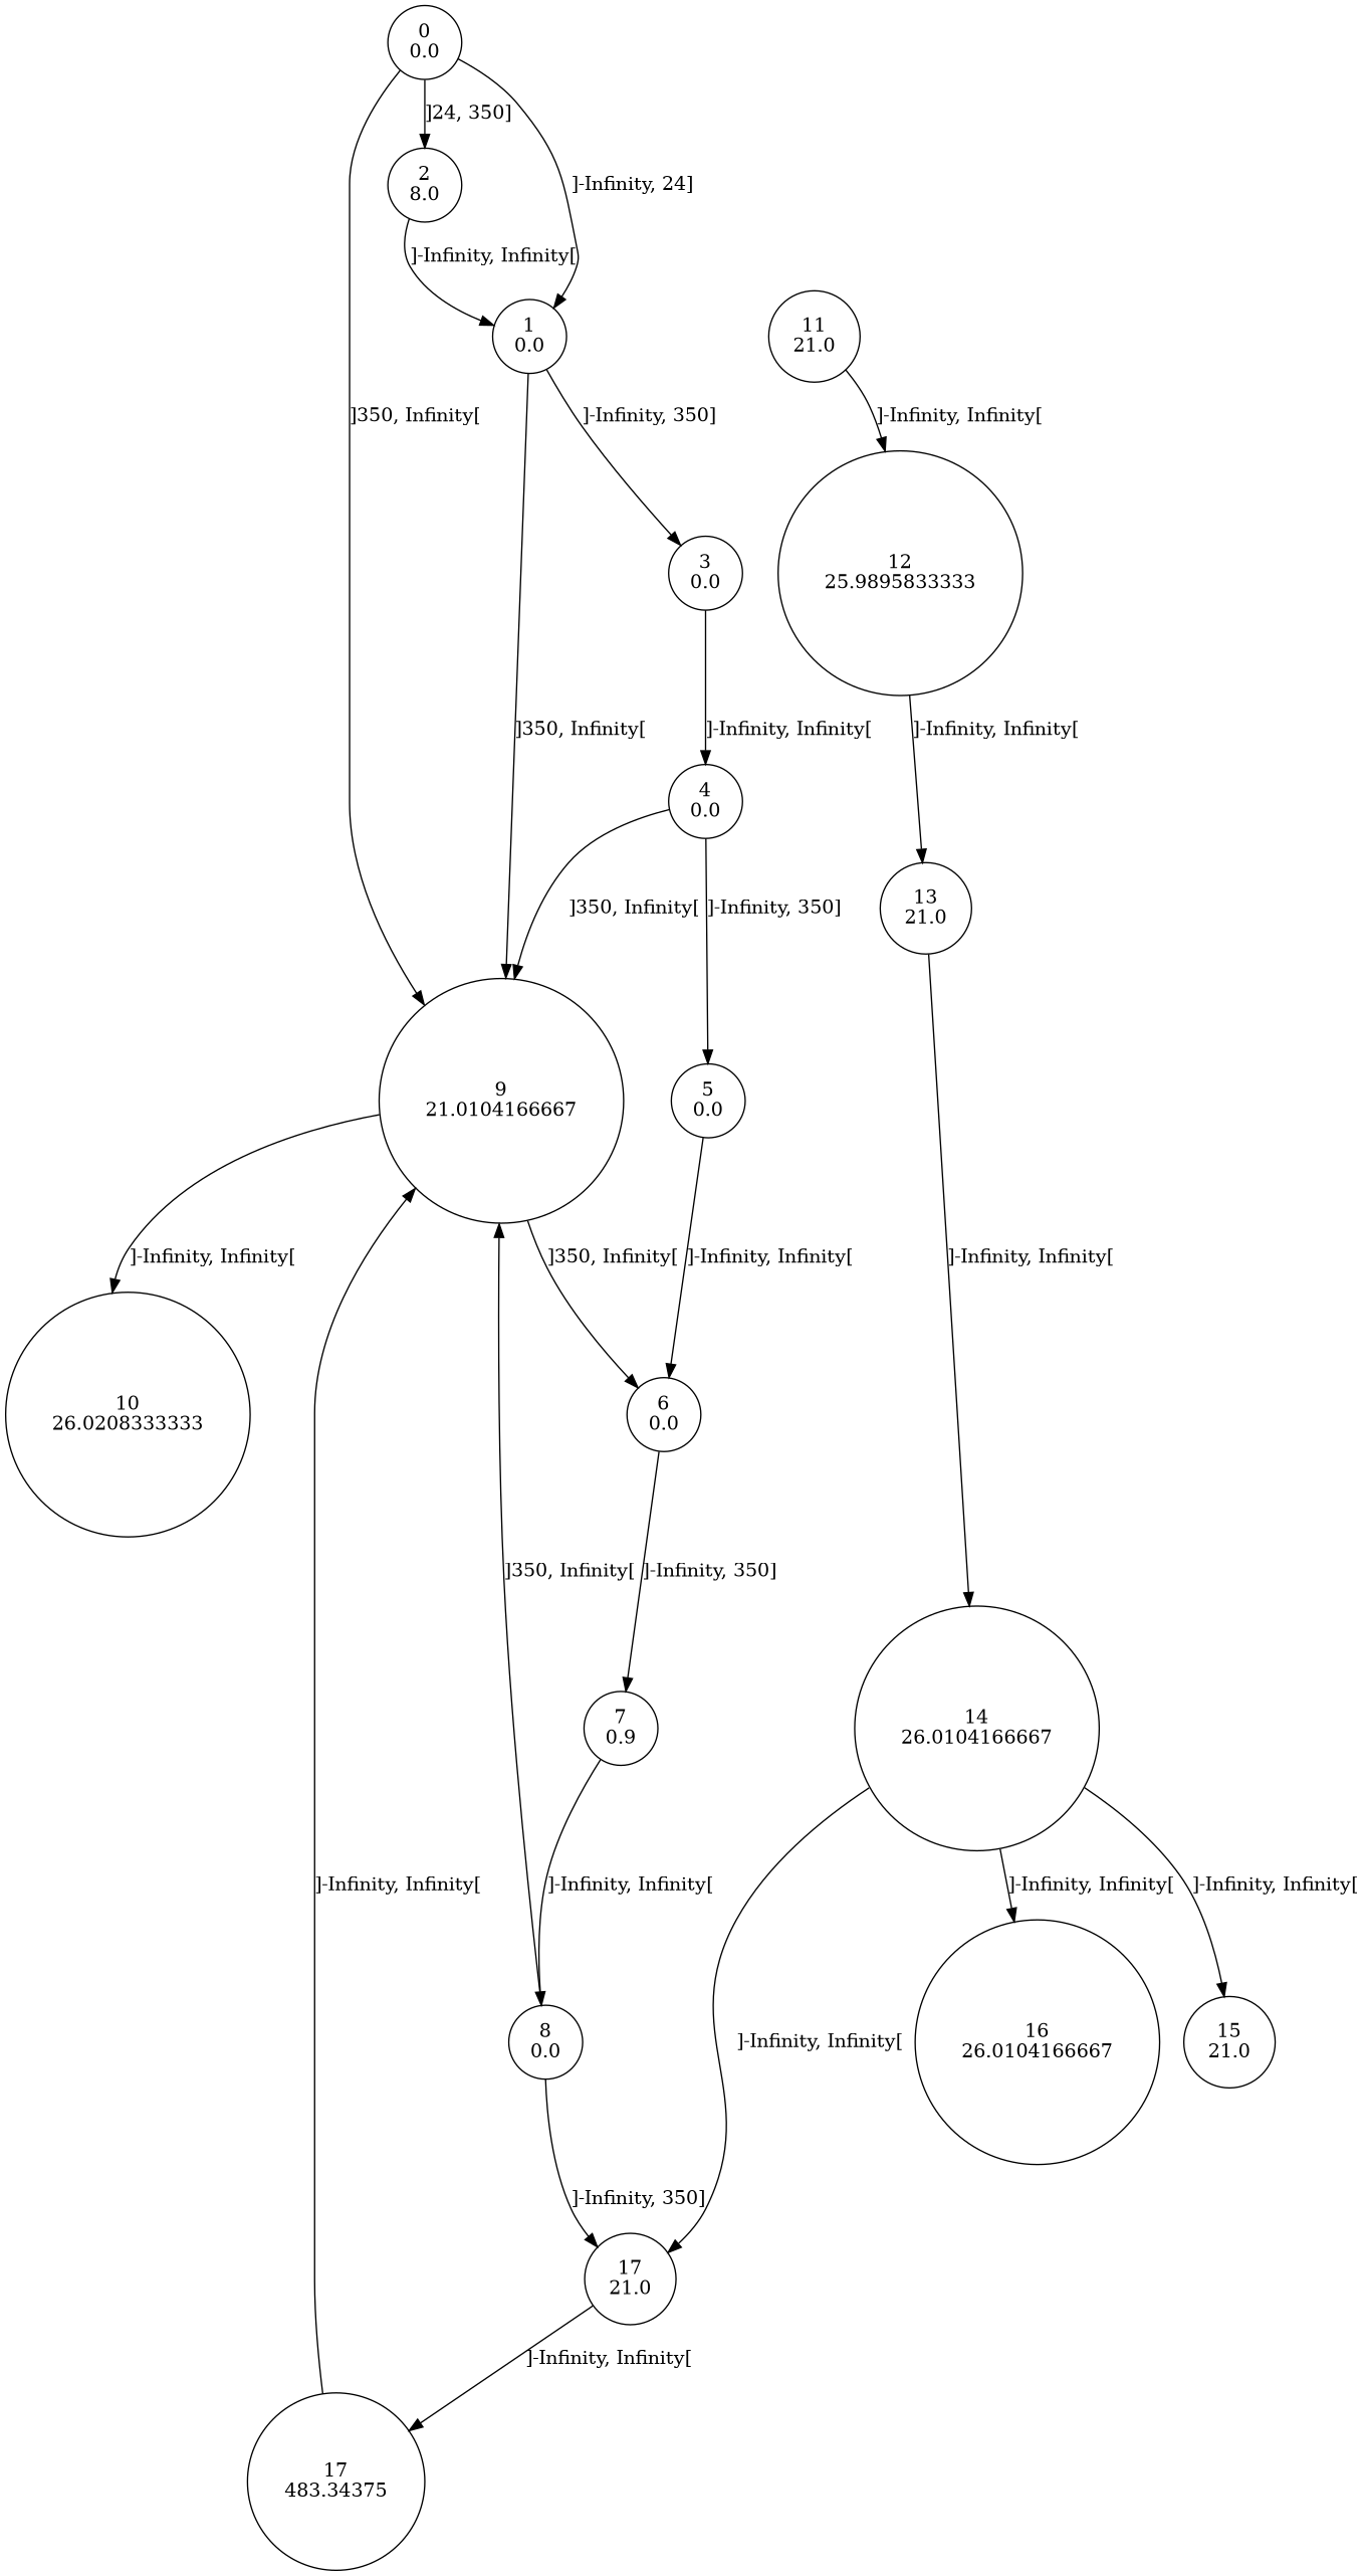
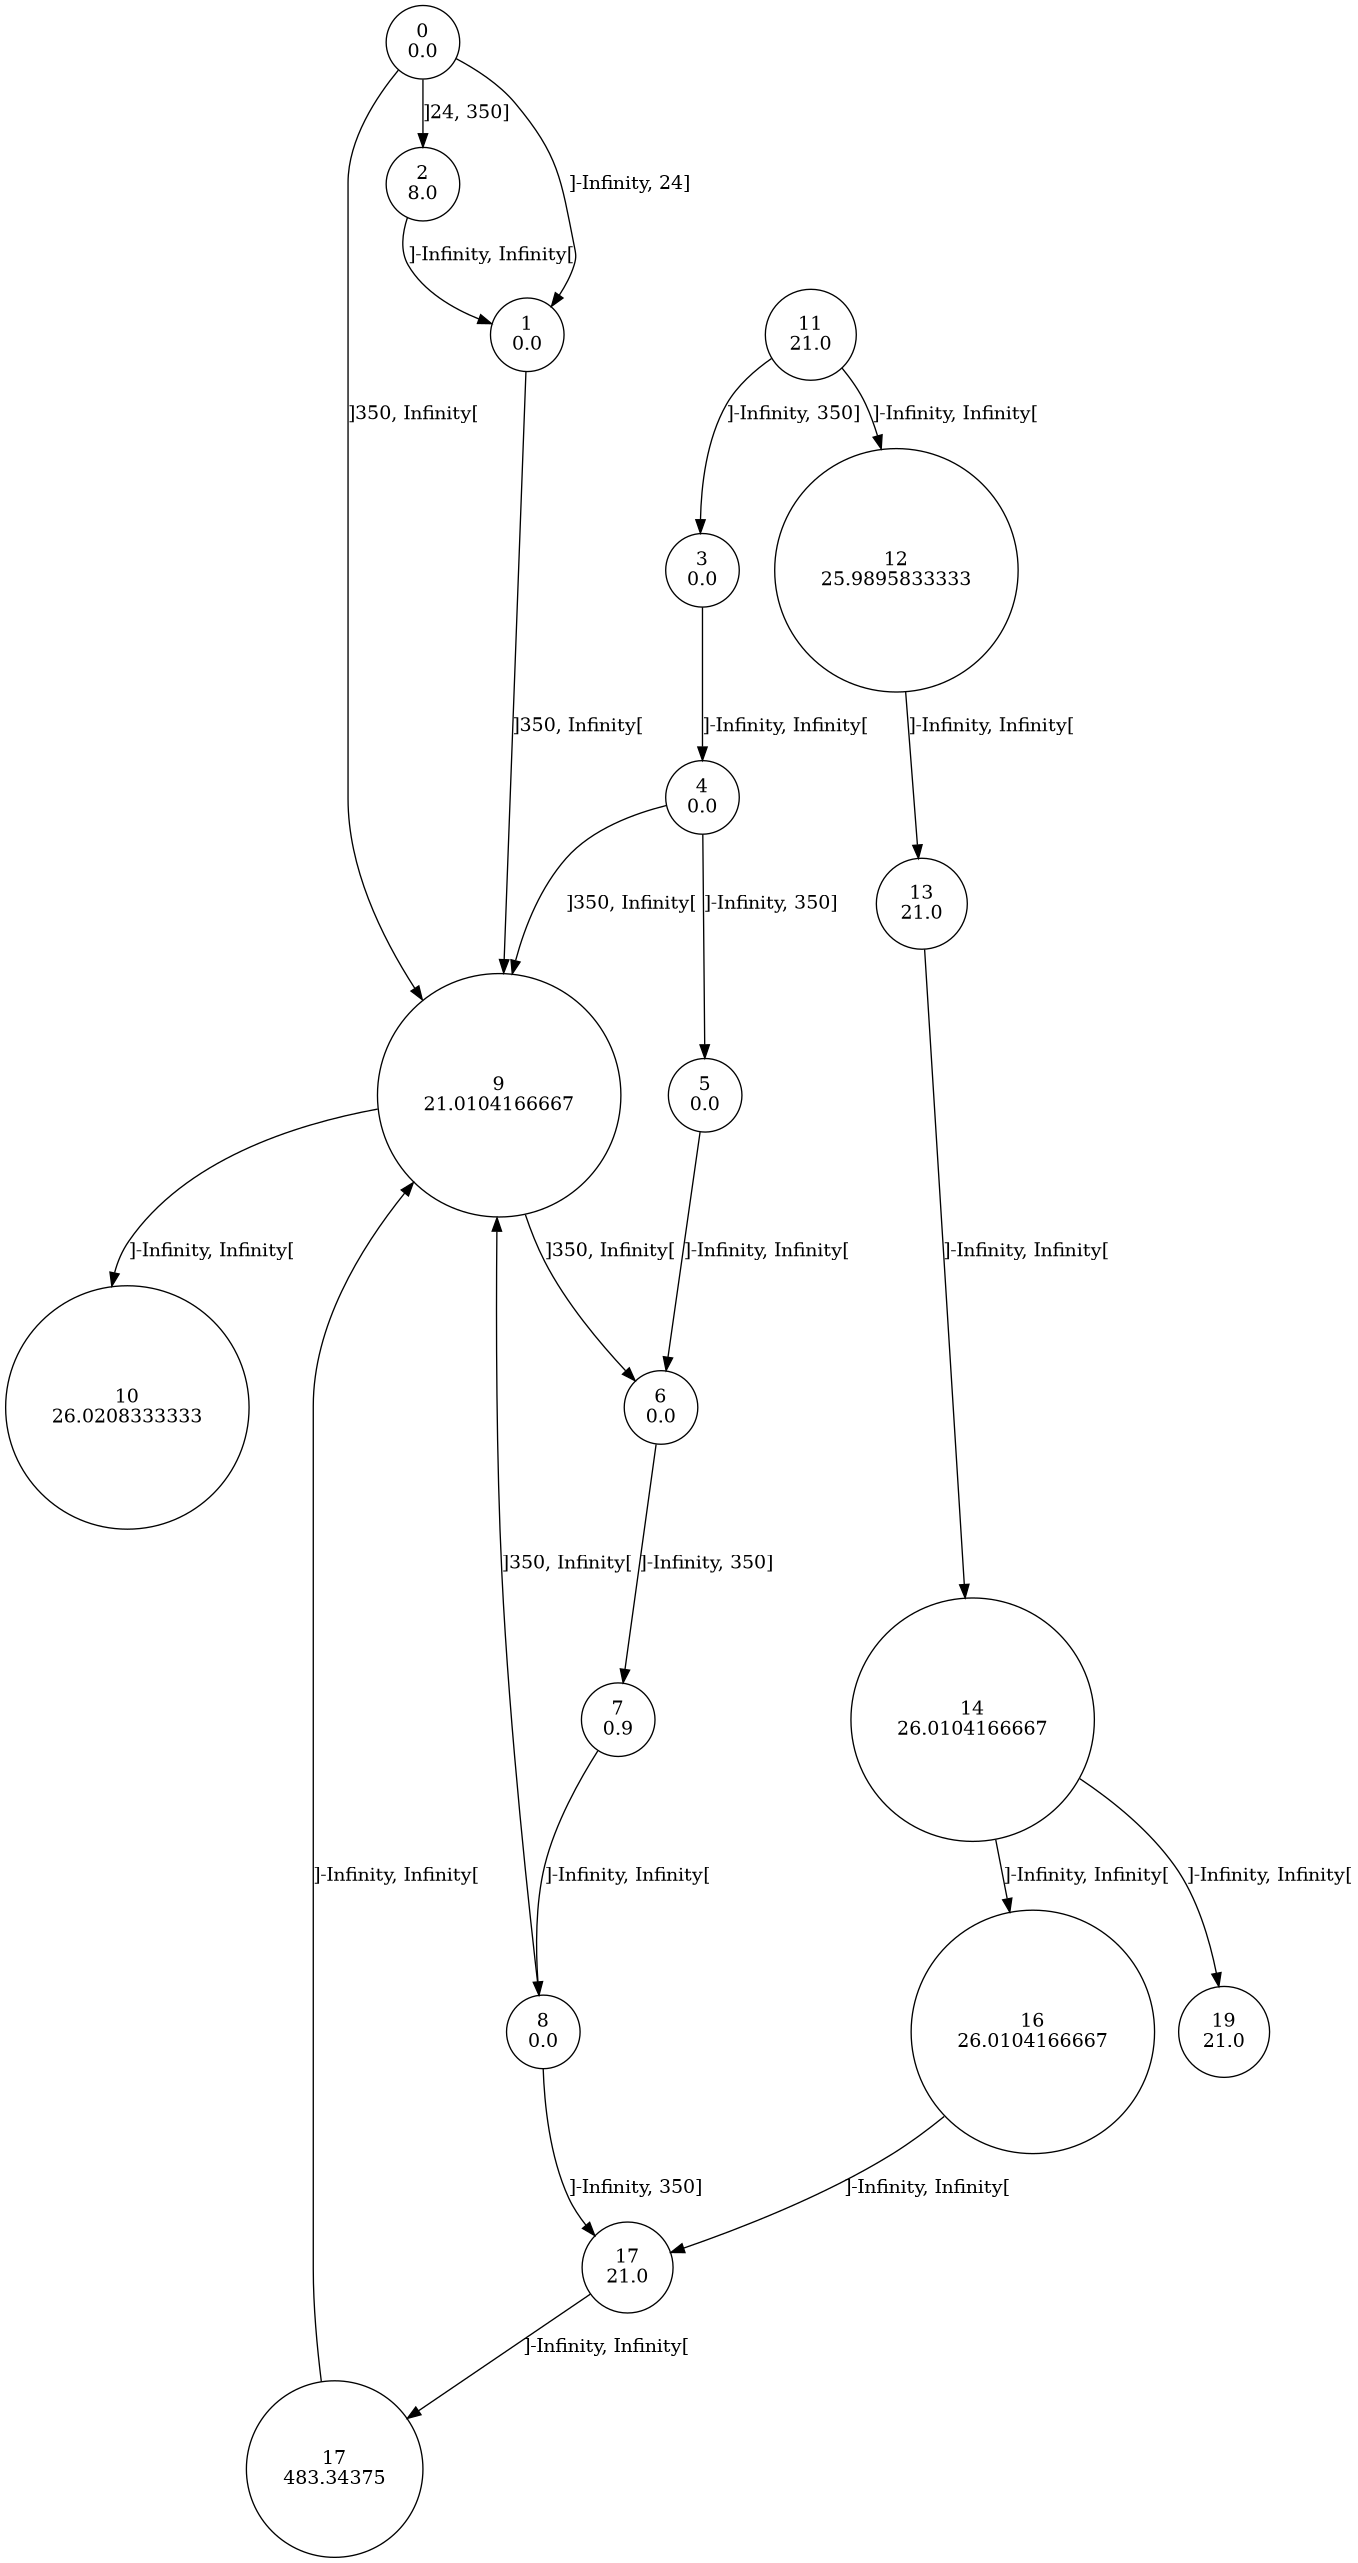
  digraph {
    node [shape=circle]
    n1 [label="0\n0.0"]
    n2 [label="1\n0.0"]
    n3 [label="2\n8.0"]
    n4 [label="9\n21.0104166667"]
    n5 [label="3\n0.0"]
    n6 [label="10\n26.0208333333"]
    n7 [label="6\n0.0"]
    n8 [label="4\n0.0"]
    n9 [label="5\n0.0"]
    n10 [label="7\n0.9"]
    n11 [label="8\n0.0"]
    n12 [label="17\n21.0"]
    n13 [label="17\n483.34375"]
    n14 [label="11\n21.0"]
    n15 [label="12\n25.9895833333"]
    n16 [label="13\n21.0"]
    n17 [label="14\n26.0104166667"]
-   n18 [label="15\n21.0"]
+   n18 [label="19\n21.0"]
    n19 [label="16\n26.0104166667"]
    n1 -> n2 [label="]-Infinity, 24]"]
    n1 -> n3 [label="]24, 350]"]
    n1 -> n4 [label="]350, Infinity["]
    n2 -> n4 [label="]350, Infinity["]
-   n2 -> n5 [label="]-Infinity, 350]"]
+   n14 -> n5 [label="]-Infinity, 350]"]
    n3 -> n2 [label="]-Infinity, Infinity["]
    n4 -> n6 [label="]-Infinity, Infinity["]
    n4 -> n7 [label="]350, Infinity["]
    n5 -> n8 [label="]-Infinity, Infinity["]
    n7 -> n10 [label="]-Infinity, 350]"]
    n8 -> n4 [label="]350, Infinity["]
    n8 -> n9 [label="]-Infinity, 350]"]
    n9 -> n7 [label="]-Infinity, Infinity["]
    n10 -> n11 [label="]-Infinity, Infinity["]
    n11 -> n4 [label="]350, Infinity["]
    n11 -> n12 [label="]-Infinity, 350]"]
    n12 -> n13 [label="]-Infinity, Infinity["]
    n13 -> n4 [label="]-Infinity, Infinity["]
    n14 -> n15 [label="]-Infinity, Infinity["]
    n15 -> n16 [label="]-Infinity, Infinity["]
    n16 -> n17 [label="]-Infinity, Infinity["]
    n17 -> n18 [label="]-Infinity, Infinity["]
    n17 -> n19 [label="]-Infinity, Infinity["]
-   n17 -> n12 [label="]-Infinity, Infinity["]
+   n19 -> n12 [label="]-Infinity, Infinity["]
  }
